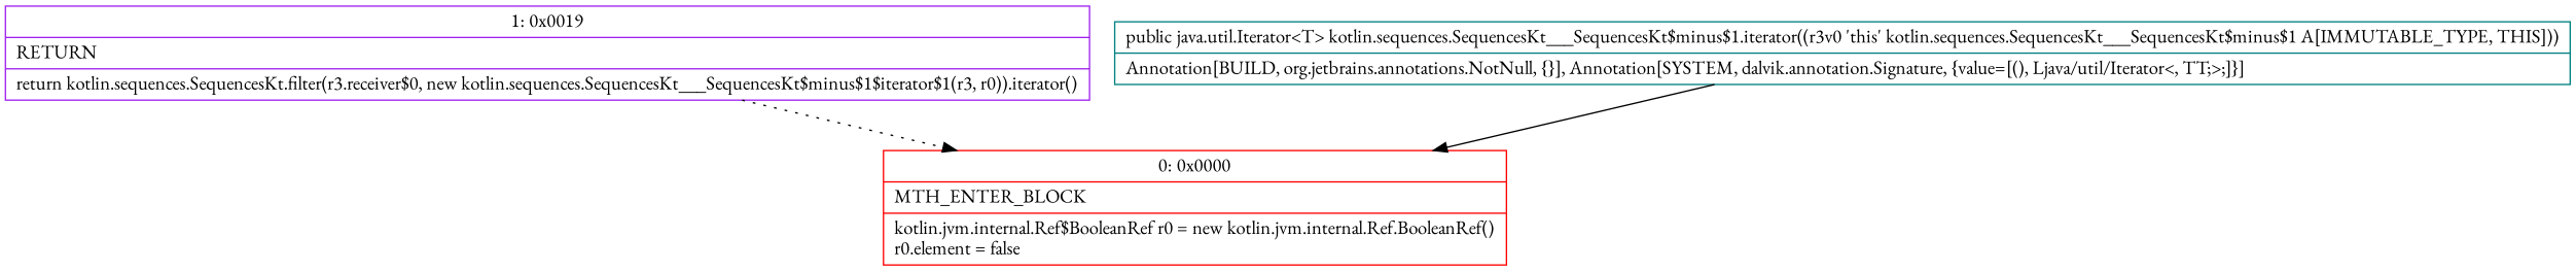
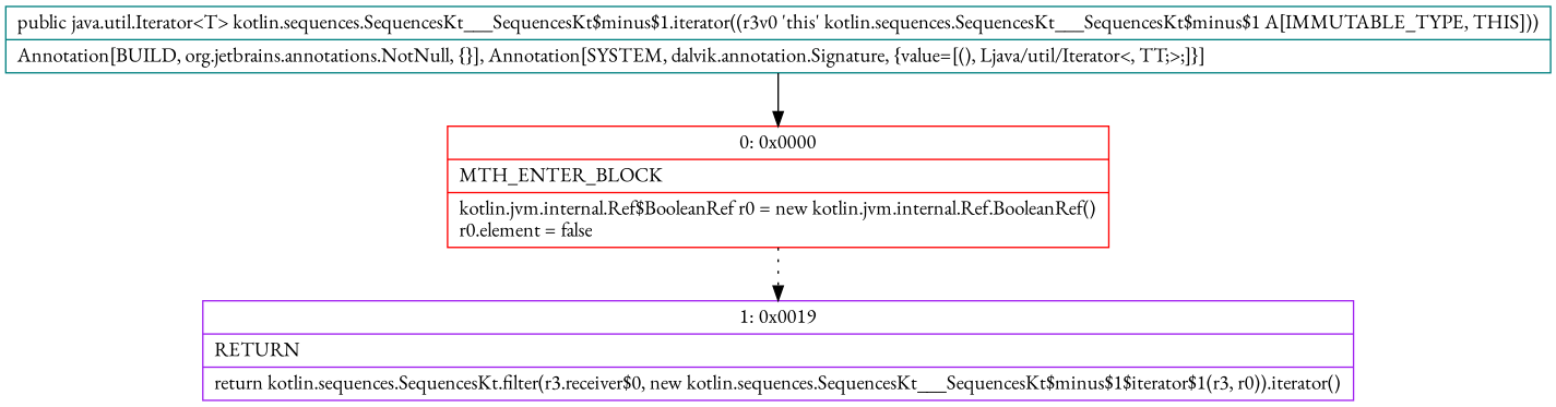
  digraph {
    fontname="EB Garamond"
    node [shape=record fontname="EB Garamond"]
    edge [arrowhead=normal fontname="EB Garamond"]
    n1 [label="{0\:\ 0x0000|MTH_ENTER_BLOCK\l|kotlin.jvm.internal.Ref$BooleanRef r0 = new kotlin.jvm.internal.Ref.BooleanRef()\lr0.element = false\l}" color=red]
    n2 [label="{1\:\ 0x0019|RETURN\l|return kotlin.sequences.SequencesKt.filter(r3.receiver$0, new kotlin.sequences.SequencesKt___SequencesKt$minus$1$iterator$1(r3, r0)).iterator()\l}" color=purple]
    n3 [label="{public java.util.Iterator\<T\> kotlin.sequences.SequencesKt___SequencesKt$minus$1.iterator((r3v0 'this' kotlin.sequences.SequencesKt___SequencesKt$minus$1 A[IMMUTABLE_TYPE, THIS]))  | Annotation[BUILD, org.jetbrains.annotations.NotNull, \{\}], Annotation[SYSTEM, dalvik.annotation.Signature, \{value=[(), Ljava\/util\/Iterator\<, TT;\>;]\}]\l}" color=teal]
-   n2 -> n1 [style=dotted]
+   n1 -> n2 [style=dotted]
    n3 -> n1 [style=solid]
  }
